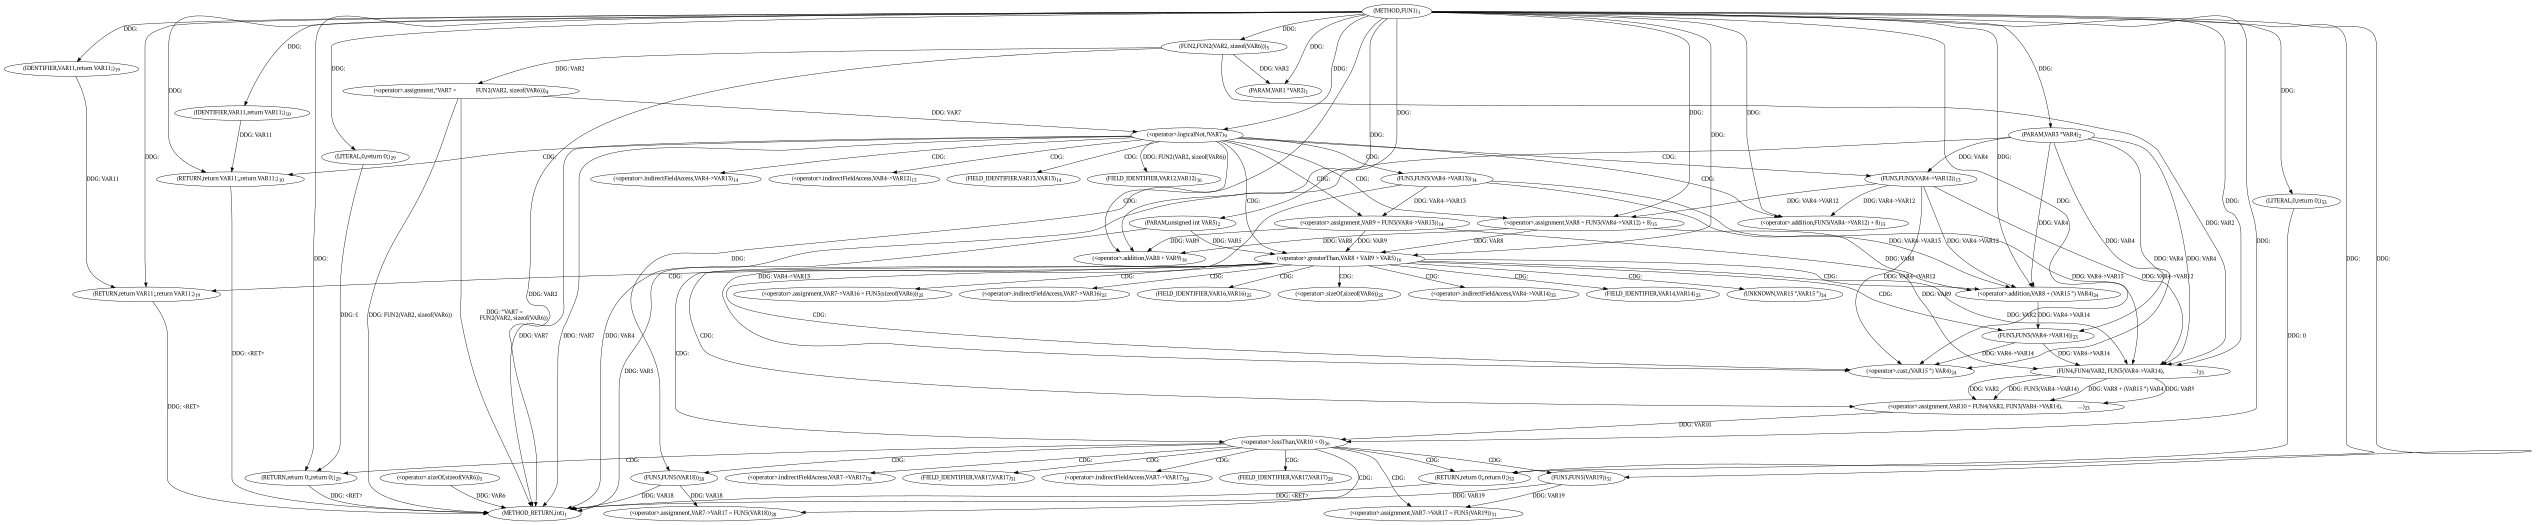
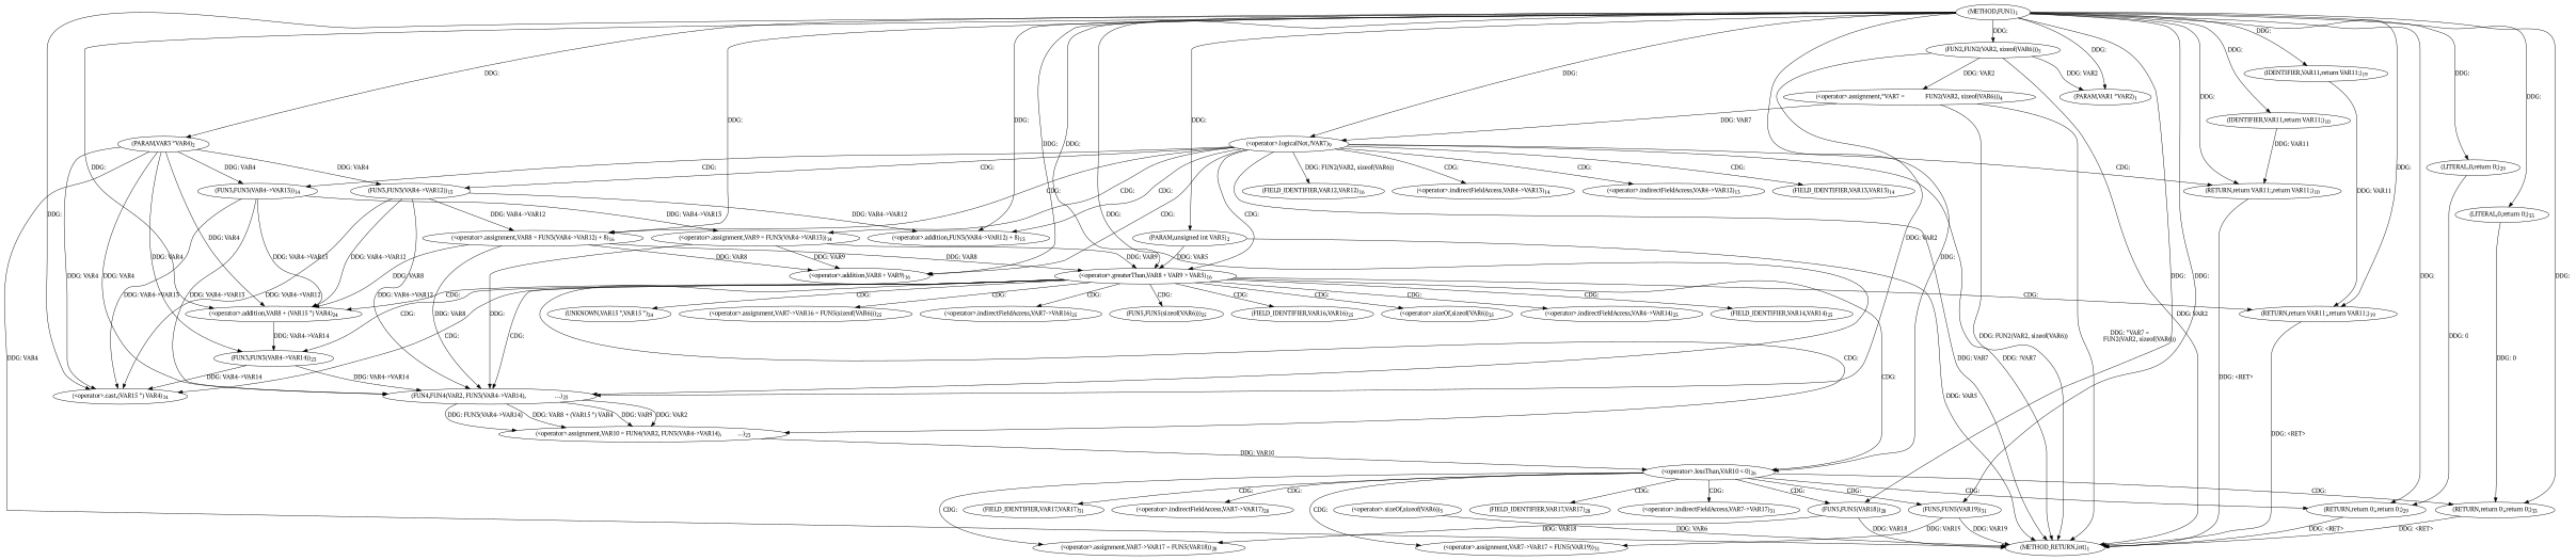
  digraph {
    fontname="PT Serif"
    node [fontname="PT Serif"]
    edge [fontname="PT Serif"]
    n1 [label=<(METHOD,FUN1)<SUB>1</SUB>>]
    n2 [label=<(PARAM,VAR1 *VAR2)<SUB>1</SUB>>]
    n3 [label=<(PARAM,VAR3 *VAR4)<SUB>2</SUB>>]
    n4 [label=<(PARAM,unsigned int VAR5)<SUB>2</SUB>>]
-   n5 [label=<(&lt;operator&gt;.assignment,VAR8 = FUN3(VAR4-&gt;VAR12) + 8)<SUB>13</SUB>>]
+   n5 [label=<(&lt;operator&gt;.assignment,VAR8 = FUN3(VAR4-&gt;VAR12) + 8)<SUB>16</SUB>>]
    n6 [label=<(RETURN,return 0;,return 0;)<SUB>33</SUB>>]
    n7 [label=<(&lt;operator&gt;.logicalNot,!VAR7)<SUB>9</SUB>>]
    n8 [label=<(&lt;operator&gt;.greaterThan,VAR8 + VAR9 &gt; VAR5)<SUB>16</SUB>>]
    n9 [label=<(&lt;operator&gt;.lessThan,VAR10 &lt; 0)<SUB>26</SUB>>]
    n10 [label=<(LITERAL,0,return 0;)<SUB>33</SUB>>]
    n11 [label=<(FUN2,FUN2(VAR2, sizeof(VAR6)))<SUB>5</SUB>>]
    n12 [label=<(RETURN,return VAR11;,return VAR11;)<SUB>10</SUB>>]
    n13 [label=<(&lt;operator&gt;.addition,FUN3(VAR4-&gt;VAR12) + 8)<SUB>13</SUB>>]
    n14 [label=<(RETURN,return VAR11;,return VAR11;)<SUB>19</SUB>>]
    n15 [label=<(FUN4,FUN4(VAR2, FUN3(VAR4-&gt;VAR14),                  ...)<SUB>23</SUB>>]
    n16 [label=<(RETURN,return 0;,return 0;)<SUB>29</SUB>>]
    n17 [label=<(FUN5,FUN5(VAR19))<SUB>31</SUB>>]
    n18 [label=<(IDENTIFIER,VAR11,return VAR11;)<SUB>10</SUB>>]
    n19 [label=<(&lt;operator&gt;.addition,VAR8 + VAR9)<SUB>16</SUB>>]
    n20 [label=<(IDENTIFIER,VAR11,return VAR11;)<SUB>19</SUB>>]
    n21 [label=<(&lt;operator&gt;.addition,VAR8 + (VAR15 *) VAR4)<SUB>24</SUB>>]
    n22 [label=<(LITERAL,0,return 0;)<SUB>29</SUB>>]
    n23 [label=<(&lt;operator&gt;.cast,(VAR15 *) VAR4)<SUB>24</SUB>>]
    n24 [label=<(FUN5,FUN5(VAR18))<SUB>28</SUB>>]
    n25 [label=<(METHOD_RETURN,int)<SUB>1</SUB>>]
    n26 [label=<(FUN3,FUN3(VAR4-&gt;VAR13))<SUB>14</SUB>>]
    n27 [label=<(FUN3,FUN3(VAR4-&gt;VAR12))<SUB>13</SUB>>]
    n28 [label=<(FUN3,FUN3(VAR4-&gt;VAR14))<SUB>23</SUB>>]
    n29 [label=<(&lt;operator&gt;.assignment,VAR9 = FUN3(VAR4-&gt;VAR13))<SUB>14</SUB>>]
    n30 [label=<(&lt;operator&gt;.indirectFieldAccess,VAR4-&gt;VAR13)<SUB>14</SUB>>]
    n31 [label=<(&lt;operator&gt;.indirectFieldAccess,VAR4-&gt;VAR12)<SUB>13</SUB>>]
    n32 [label=<(FIELD_IDENTIFIER,VAR13,VAR13)<SUB>14</SUB>>]
    n33 [label=<(FIELD_IDENTIFIER,VAR12,VAR12)<SUB>16</SUB>>]
    n34 [label=<(&lt;operator&gt;.assignment,VAR10 = FUN4(VAR2, FUN3(VAR4-&gt;VAR14),          ...)<SUB>23</SUB>>]
    n35 [label=<(&lt;operator&gt;.assignment,VAR7-&gt;VAR16 = FUN5(sizeof(VAR6)))<SUB>25</SUB>>]
    n36 [label=<(&lt;operator&gt;.indirectFieldAccess,VAR7-&gt;VAR16)<SUB>25</SUB>>]
+   n37 [label=<(FUN5,FUN5(sizeof(VAR6)))<SUB>25</SUB>>]
    n38 [label=<(FIELD_IDENTIFIER,VAR16,VAR16)<SUB>25</SUB>>]
    n39 [label=<(&lt;operator&gt;.sizeOf,sizeof(VAR6))<SUB>25</SUB>>]
    n40 [label=<(&lt;operator&gt;.indirectFieldAccess,VAR4-&gt;VAR14)<SUB>23</SUB>>]
    n41 [label=<(FIELD_IDENTIFIER,VAR14,VAR14)<SUB>23</SUB>>]
    n42 [label=<(UNKNOWN,VAR15 *,VAR15 *)<SUB>24</SUB>>]
    n43 [label=<(&lt;operator&gt;.assignment,VAR7-&gt;VAR17 = FUN5(VAR19))<SUB>31</SUB>>]
    n44 [label=<(&lt;operator&gt;.assignment,VAR7-&gt;VAR17 = FUN5(VAR18))<SUB>28</SUB>>]
    n45 [label=<(&lt;operator&gt;.indirectFieldAccess,VAR7-&gt;VAR17)<SUB>31</SUB>>]
    n46 [label=<(FIELD_IDENTIFIER,VAR17,VAR17)<SUB>31</SUB>>]
    n47 [label=<(&lt;operator&gt;.indirectFieldAccess,VAR7-&gt;VAR17)<SUB>28</SUB>>]
    n48 [label=<(FIELD_IDENTIFIER,VAR17,VAR17)<SUB>28</SUB>>]
    n49 [label=<(&lt;operator&gt;.assignment,*VAR7 =             FUN2(VAR2, sizeof(VAR6)))<SUB>4</SUB>>]
    n50 [label=<(&lt;operator&gt;.sizeOf,sizeof(VAR6))<SUB>5</SUB>>]
    n1 -> n2 [label="DDG: "]
    n1 -> n3 [label="DDG: "]
    n1 -> n4 [label="DDG: "]
    n1 -> n5 [label="DDG: "]
    n1 -> n6 [label="DDG: "]
    n1 -> n7 [label="DDG: "]
    n1 -> n8 [label="DDG: "]
    n1 -> n9 [label="DDG: "]
    n1 -> n10 [label="DDG: "]
    n1 -> n11 [label="DDG: "]
    n1 -> n12 [label="DDG: "]
    n1 -> n13 [label="DDG: "]
    n1 -> n14 [label="DDG: "]
    n1 -> n15 [label="DDG: "]
    n1 -> n16 [label="DDG: "]
    n1 -> n17 [label="DDG: "]
    n1 -> n18 [label="DDG: "]
    n1 -> n19 [label="DDG: "]
    n1 -> n20 [label="DDG: "]
    n1 -> n21 [label="DDG: "]
    n1 -> n22 [label="DDG: "]
    n1 -> n23 [label="DDG: "]
    n1 -> n24 [label="DDG: "]
    n3 -> n15 [label="DDG: VAR4"]
    n3 -> n21 [label="DDG: VAR4"]
    n3 -> n23 [label="DDG: VAR4"]
    n3 -> n25 [label="DDG: VAR4"]
+   n3 -> n26 [label="DDG: VAR4"]
    n3 -> n27 [label="DDG: VAR4"]
    n3 -> n28 [label="DDG: VAR4"]
    n4 -> n8 [label="DDG: VAR5"]
    n4 -> n25 [label="DDG: VAR5"]
    n5 -> n8 [label="DDG: VAR8"]
+   n5 -> n15 [label="DDG: VAR8"]
    n5 -> n19 [label="DDG: VAR8"]
    n5 -> n21 [label="DDG: VAR8"]
    n6 -> n25 [label="DDG: &lt;RET&gt;"]
    n7 -> n5 [label="CDG: "]
    n7 -> n8 [label="CDG: "]
    n7 -> n12 [label="CDG: "]
    n7 -> n13 [label="CDG: "]
    n7 -> n19 [label="CDG: "]
    n7 -> n25 [label="DDG: VAR7"]
    n7 -> n25 [label="DDG: !VAR7"]
    n7 -> n26 [label="CDG: "]
    n7 -> n27 [label="CDG: "]
    n7 -> n29 [label="CDG: "]
    n7 -> n30 [label="CDG: "]
    n7 -> n31 [label="CDG: "]
    n7 -> n32 [label="CDG: "]
    n7 -> n33 [label="DDG: FUN2(VAR2, sizeof(VAR6))"]
    n8 -> n9 [label="CDG: "]
    n8 -> n14 [label="CDG: "]
-   n8 -> n15 [label="DDG: VAR2"]
+   n8 -> n15 [label="CDG: "]
    n8 -> n21 [label="CDG: "]
    n8 -> n23 [label="CDG: "]
    n8 -> n28 [label="CDG: "]
    n8 -> n34 [label="CDG: "]
    n8 -> n35 [label="CDG: "]
    n8 -> n36 [label="CDG: "]
+   n8 -> n37 [label="CDG: "]
    n8 -> n38 [label="CDG: "]
    n8 -> n39 [label="CDG: "]
    n8 -> n40 [label="CDG: "]
    n8 -> n41 [label="CDG: "]
    n8 -> n42 [label="CDG: "]
    n9 -> n6 [label="CDG: "]
    n9 -> n16 [label="CDG: "]
    n9 -> n17 [label="CDG: "]
    n9 -> n24 [label="CDG: "]
    n9 -> n43 [label="CDG: "]
    n9 -> n44 [label="CDG: "]
    n9 -> n45 [label="CDG: "]
    n9 -> n46 [label="CDG: "]
    n9 -> n47 [label="CDG: "]
    n9 -> n48 [label="CDG: "]
    n10 -> n6 [label="DDG: 0"]
    n11 -> n2 [label="DDG: VAR2"]
    n11 -> n15 [label="DDG: VAR2"]
    n11 -> n25 [label="DDG: VAR2"]
    n11 -> n49 [label="DDG: VAR2"]
    n12 -> n25 [label="DDG: &lt;RET&gt;"]
    n14 -> n25 [label="DDG: &lt;RET&gt;"]
    n15 -> n34 [label="DDG: VAR2"]
    n15 -> n34 [label="DDG: FUN3(VAR4-&gt;VAR14)"]
    n15 -> n34 [label="DDG: VAR8 + (VAR15 *) VAR4"]
    n15 -> n34 [label="DDG: VAR9"]
    n16 -> n25 [label="DDG: &lt;RET&gt;"]
    n17 -> n25 [label="DDG: VAR19"]
    n17 -> n43 [label="DDG: VAR19"]
    n18 -> n12 [label="DDG: VAR11"]
    n20 -> n14 [label="DDG: VAR11"]
    n21 -> n28 [label="DDG: VAR4-&gt;VAR14"]
    n22 -> n16 [label="DDG: 0"]
    n24 -> n25 [label="DDG: VAR18"]
    n24 -> n44 [label="DDG: VAR18"]
    n26 -> n15 [label="DDG: VAR4-&gt;VAR13"]
    n26 -> n21 [label="DDG: VAR4-&gt;VAR13"]
    n26 -> n23 [label="DDG: VAR4-&gt;VAR13"]
    n26 -> n29 [label="DDG: VAR4-&gt;VAR13"]
    n27 -> n5 [label="DDG: VAR4-&gt;VAR12"]
    n27 -> n13 [label="DDG: VAR4-&gt;VAR12"]
    n27 -> n15 [label="DDG: VAR4-&gt;VAR12"]
    n27 -> n21 [label="DDG: VAR4-&gt;VAR12"]
    n27 -> n23 [label="DDG: VAR4-&gt;VAR12"]
    n28 -> n15 [label="DDG: VAR4-&gt;VAR14"]
    n28 -> n23 [label="DDG: VAR4-&gt;VAR14"]
    n29 -> n8 [label="DDG: VAR9"]
-   n29 -> n15 [label="DDG: VAR9"]
+   n29 -> n15 [label="DDG: "]
    n29 -> n19 [label="DDG: VAR9"]
    n34 -> n9 [label="DDG: VAR10"]
    n49 -> n7 [label="DDG: VAR7"]
    n49 -> n25 [label="DDG: FUN2(VAR2, sizeof(VAR6))"]
    n49 -> n25 [label="DDG: *VAR7 =\n            FUN2(VAR2, sizeof(VAR6))"]
    n50 -> n25 [label="DDG: VAR6"]
  }
